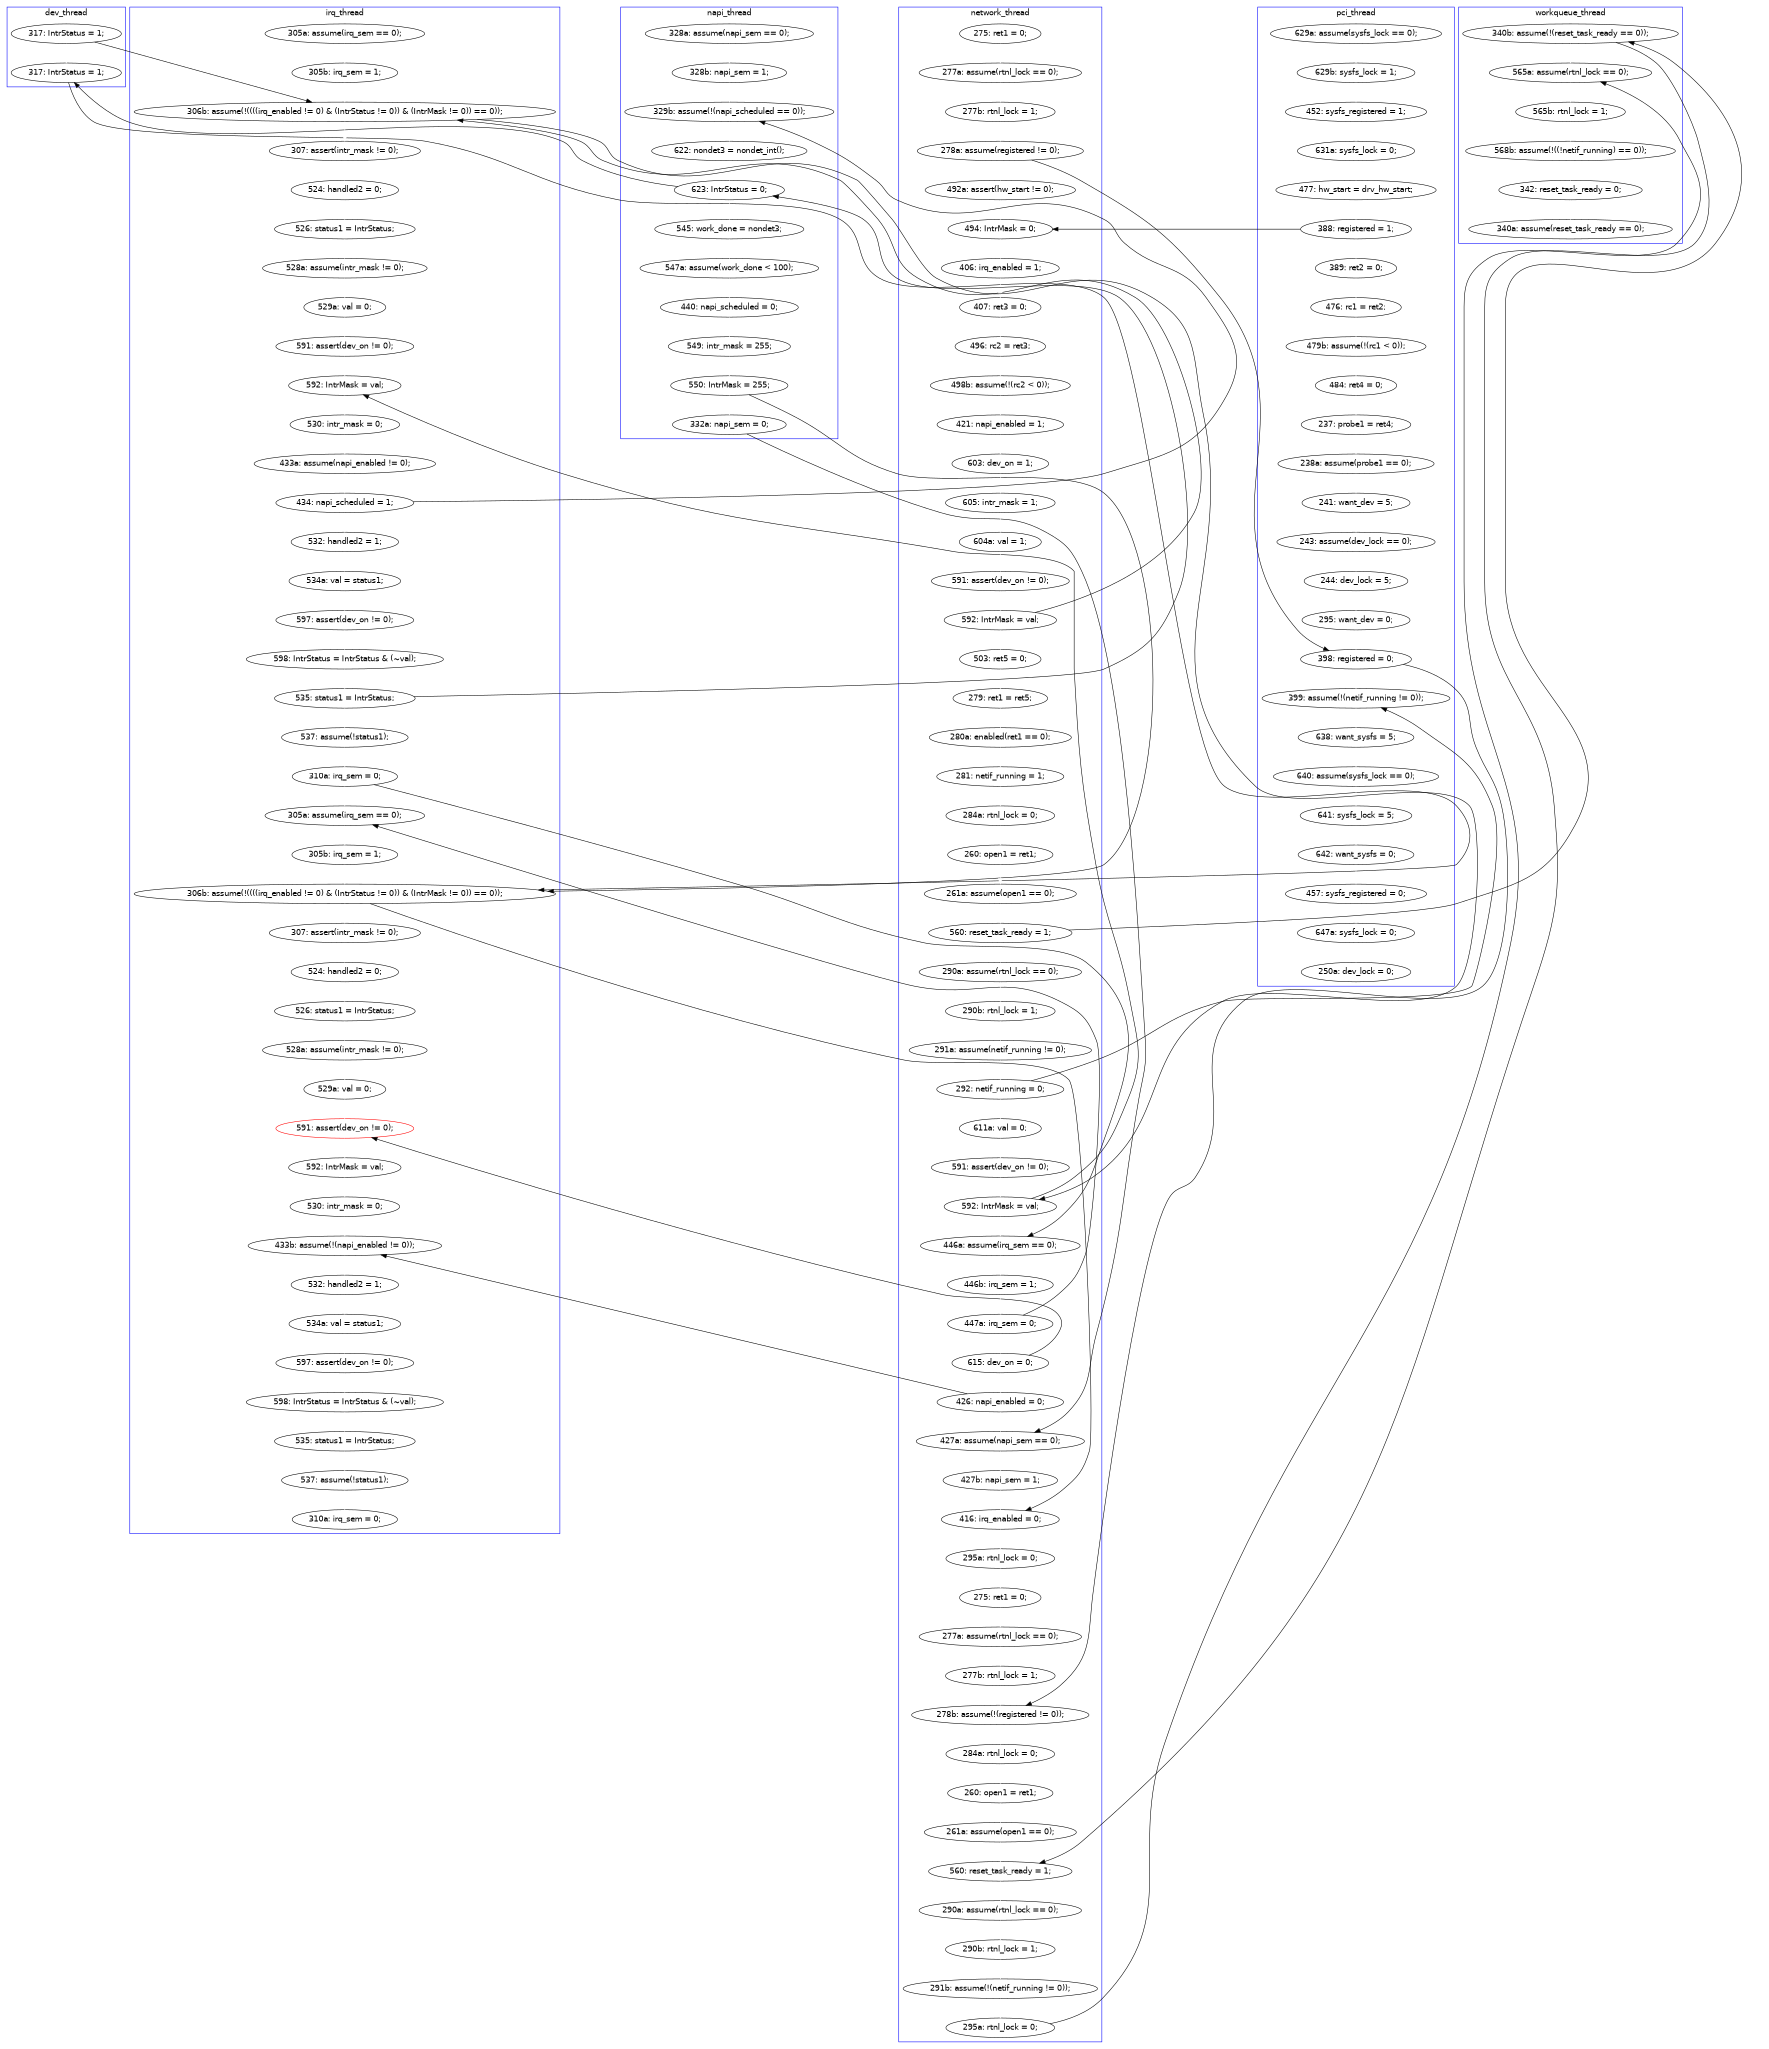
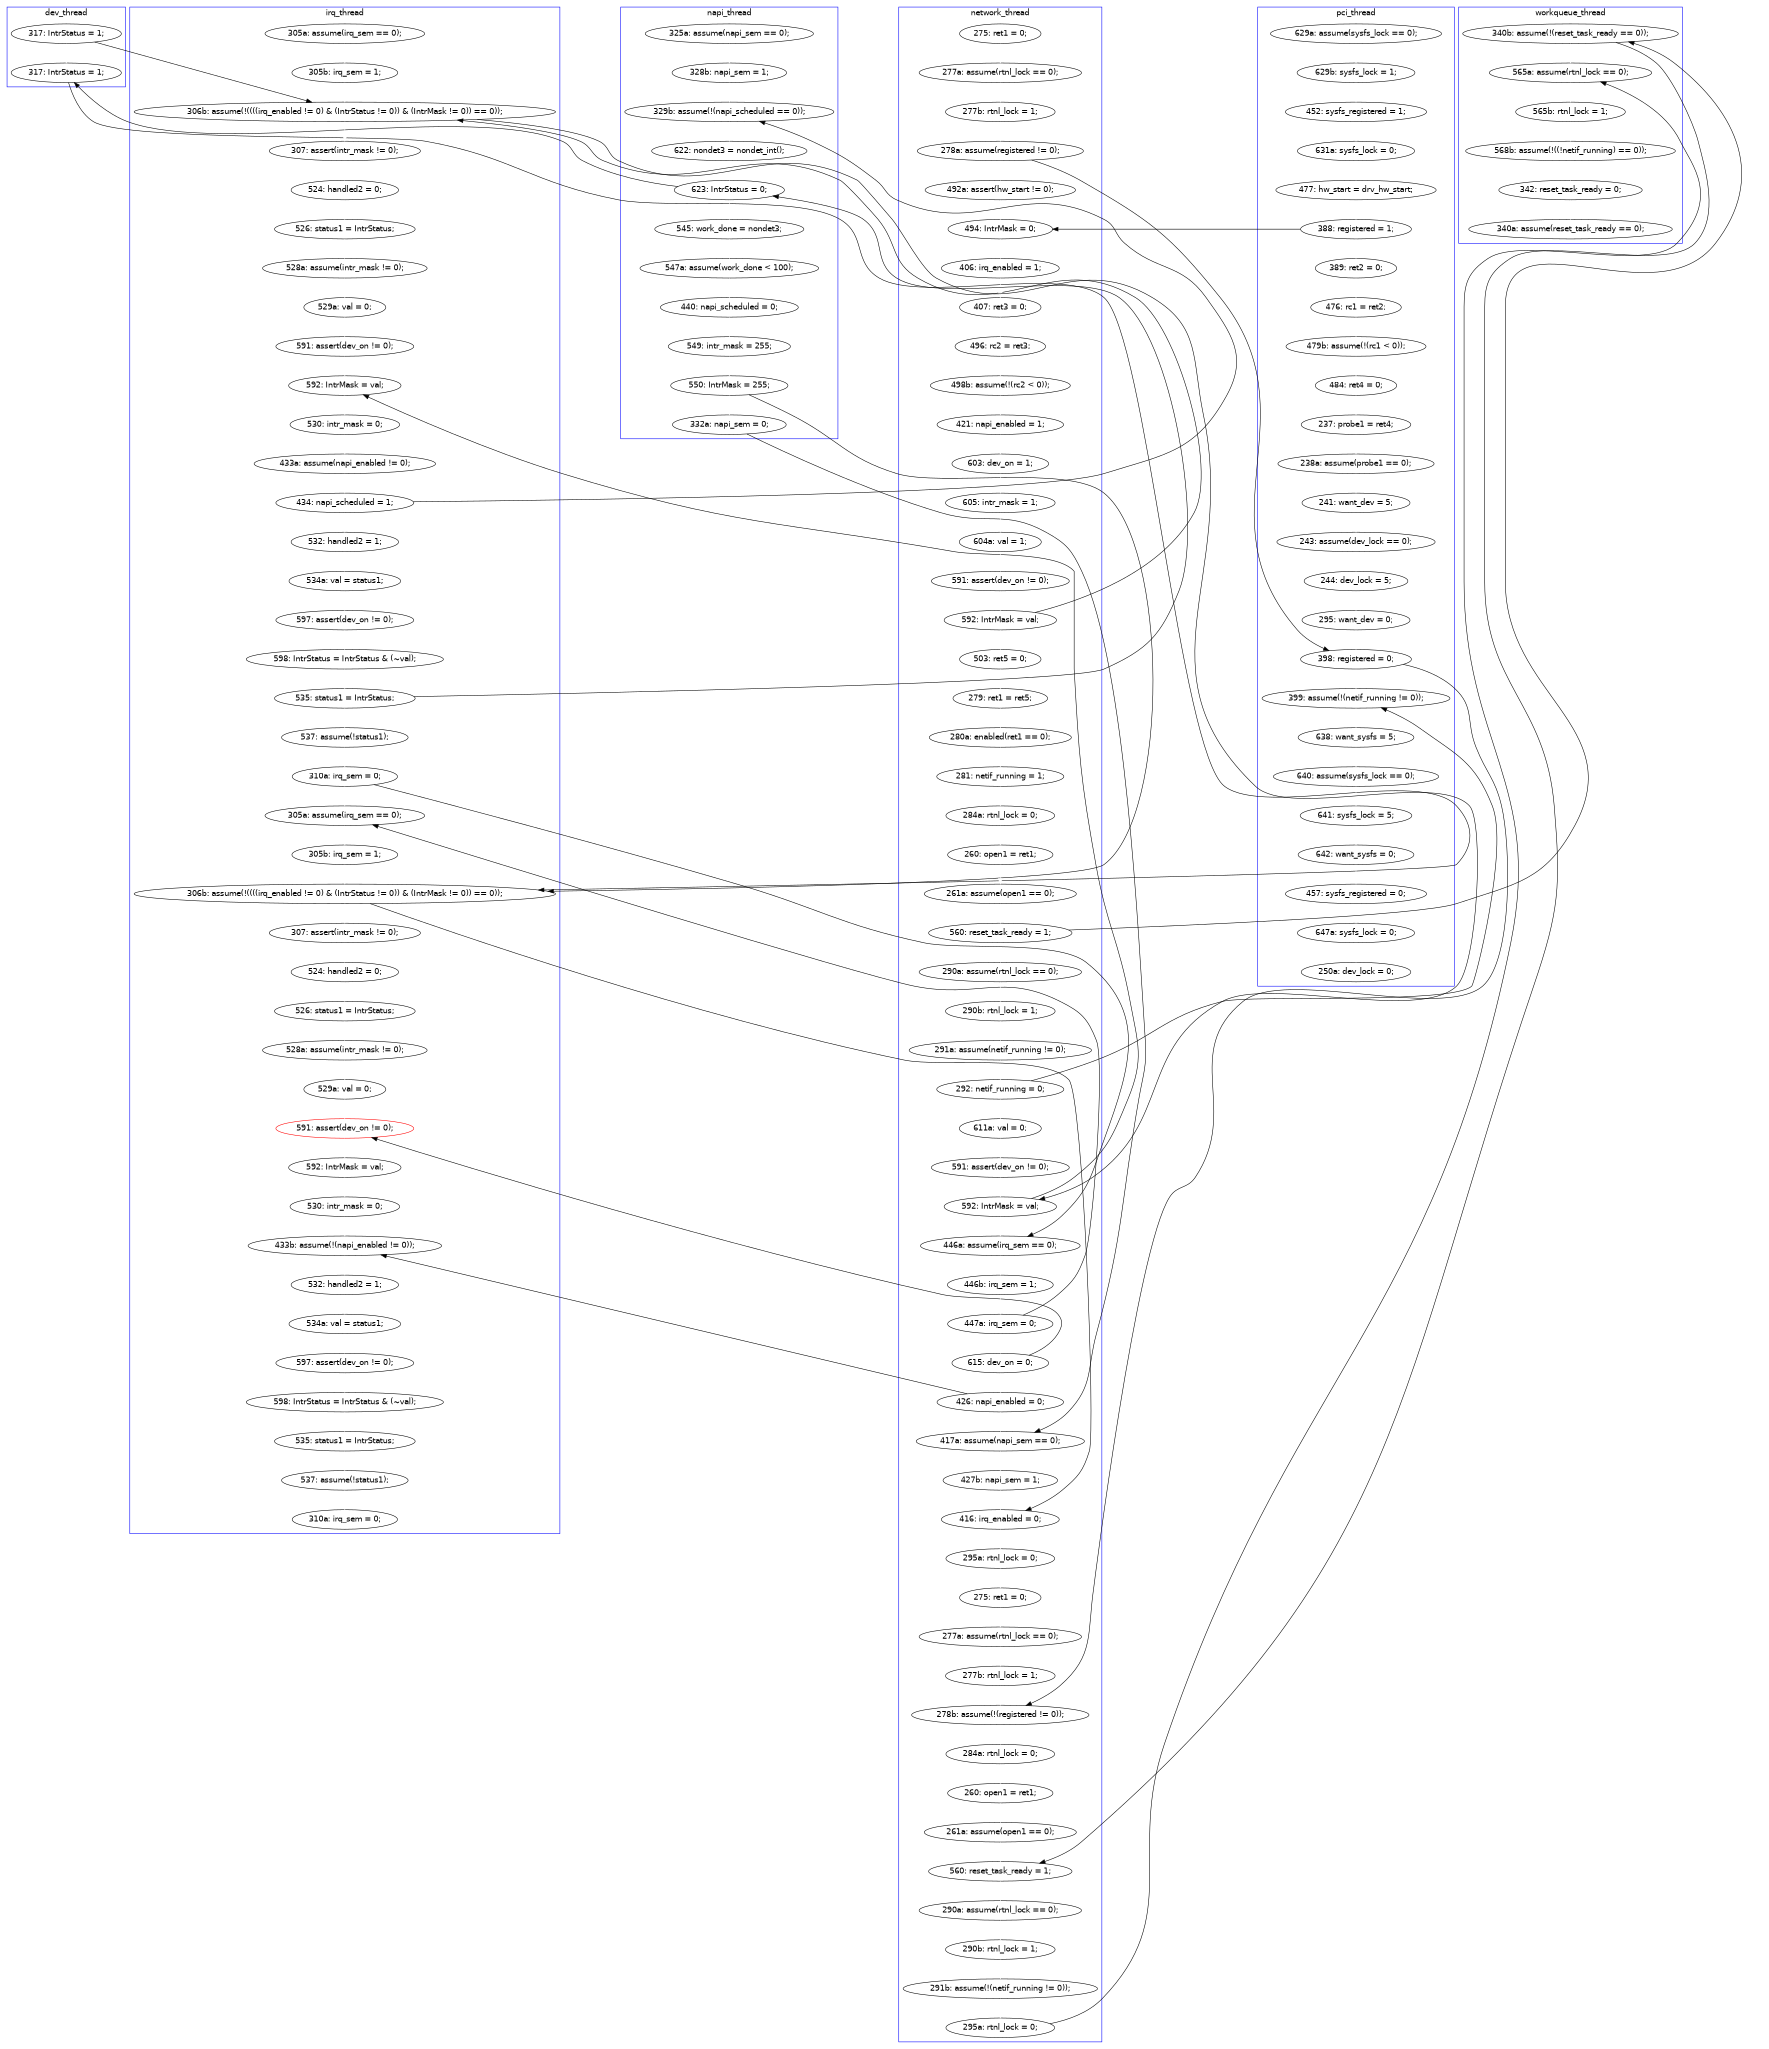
  digraph {
    fontname="DejaVu Sans"
    node [fontname="DejaVu Sans"]
    edge [color=white fontname="DejaVu Sans" style=solid]
    n1 [label="317: IntrStatus = 1;"]
    n2 [label="317: IntrStatus = 1;"]
    n3 [label="565b: rtnl_lock = 1;"]
    n4 [label="568b: assume(!((!netif_running) == 0));"]
    n5 [label="340b: assume(!(reset_task_ready == 0));"]
    n6 [label="342: reset_task_ready = 0;"]
    n7 [label="340a: assume(reset_task_ready == 0);"]
    n8 [label="565a: assume(rtnl_lock == 0);"]
    n9 [label="241: want_dev = 5;"]
    n10 [label="243: assume(dev_lock == 0);"]
    n11 [label="244: dev_lock = 5;"]
    n12 [label="399: assume(!(netif_running != 0));"]
    n13 [label="638: want_sysfs = 5;"]
    n14 [label="631a: sysfs_lock = 0;"]
    n15 [label="477: hw_start = drv_hw_start;"]
    n16 [label="457: sysfs_registered = 0;"]
    n17 [label="647a: sysfs_lock = 0;"]
    n18 [label="388: registered = 1;"]
    n19 [label="484: ret4 = 0;"]
    n20 [label="237: probe1 = ret4;"]
    n21 [label="238a: assume(probe1 == 0);"]
    n22 [label="295: want_dev = 0;"]
    n23 [label="398: registered = 0;"]
    n24 [label="476: rc1 = ret2;"]
    n25 [label="479b: assume(!(rc1 < 0));"]
    n26 [label="389: ret2 = 0;"]
    n27 [label="642: want_sysfs = 0;"]
    n28 [label="629b: sysfs_lock = 1;"]
    n29 [label="452: sysfs_registered = 1;"]
    n30 [label="629a: assume(sysfs_lock == 0);"]
    n31 [label="640: assume(sysfs_lock == 0);"]
    n32 [label="641: sysfs_lock = 5;"]
    n33 [label="250a: dev_lock = 0;"]
    n34 [label="332a: napi_sem = 0;"]
    n35 [label="622: nondet3 = nondet_int();"]
    n36 [label="623: IntrStatus = 0;"]
    n37 [label="550: IntrMask = 255;"]
    n38 [label="545: work_done = nondet3;"]
    n39 [label="547a: assume(work_done < 100);"]
    n40 [label="328b: napi_sem = 1;"]
    n41 [label="329b: assume(!(napi_scheduled == 0));"]
    n42 [label="440: napi_scheduled = 0;"]
    n43 [label="549: intr_mask = 255;"]
-   n44 [label="328a: assume(napi_sem == 0);"]
+   n44 [label="325a: assume(napi_sem == 0);"]
    n45 [label="447a: irq_sem = 0;"]
    n46 [label="615: dev_on = 0;"]
-   n47 [label="427a: assume(napi_sem == 0);"]
+   n47 [label="417a: assume(napi_sem == 0);"]
    n48 [label="560: reset_task_ready = 1;"]
    n49 [label="290a: assume(rtnl_lock == 0);"]
    n50 [label="611a: val = 0;"]
    n51 [label="591: assert(dev_on != 0);"]
    n52 [label="427b: napi_sem = 1;"]
    n53 [label="261a: assume(open1 == 0);"]
    n54 [label="560: reset_task_ready = 1;"]
    n55 [label="295a: rtnl_lock = 0;"]
    n56 [label="275: ret1 = 0;"]
    n57 [label="416: irq_enabled = 0;"]
    n58 [label="592: IntrMask = val;"]
    n59 [label="446a: assume(irq_sem == 0);"]
    n60 [label="496: rc2 = ret3;"]
    n61 [label="498b: assume(!(rc2 < 0));"]
    n62 [label="261a: assume(open1 == 0);"]
    n63 [label="277a: assume(rtnl_lock == 0);"]
    n64 [label="291a: assume(netif_running != 0);"]
    n65 [label="292: netif_running = 0;"]
    n66 [label="290b: rtnl_lock = 1;"]
    n67 [label="278a: assume(registered != 0);"]
    n68 [label="492a: assert(hw_start != 0);"]
    n69 [label="275: ret1 = 0;"]
    n70 [label="277a: assume(rtnl_lock == 0);"]
    n71 [label="426: napi_enabled = 0;"]
    n72 [label="604a: val = 1;"]
    n73 [label="591: assert(dev_on != 0);"]
    n74 [label="290a: assume(rtnl_lock == 0);"]
    n75 [label="592: IntrMask = val;"]
    n76 [label="494: IntrMask = 0;"]
    n77 [label="407: ret3 = 0;"]
    n78 [label="421: napi_enabled = 1;"]
    n79 [label="603: dev_on = 1;"]
    n80 [label="278b: assume(!(registered != 0));"]
    n81 [label="277b: rtnl_lock = 1;"]
    n82 [label="291b: assume(!(netif_running != 0));"]
    n83 [label="295a: rtnl_lock = 0;"]
    n84 [label="406: irq_enabled = 1;"]
    n85 [label="260: open1 = ret1;"]
    n86 [label="605: intr_mask = 1;"]
    n87 [label="503: ret5 = 0;"]
    n88 [label="277b: rtnl_lock = 1;"]
    n89 [label="290b: rtnl_lock = 1;"]
    n90 [label="284a: rtnl_lock = 0;"]
    n91 [label="446b: irq_sem = 1;"]
    n92 [label="279: ret1 = ret5;"]
    n93 [label="260: open1 = ret1;"]
    n94 [label="280a: enabled(ret1 == 0);"]
    n95 [label="281: netif_running = 1;"]
    n96 [label="284a: rtnl_lock = 0;"]
    n97 [label="307: assert(intr_mask != 0);"]
    n98 [label="524: handled2 = 0;"]
    n99 [label="528a: assume(intr_mask != 0);"]
    n100 [label="529a: val = 0;"]
    n101 [label="530: intr_mask = 0;"]
    n102 [label="433a: assume(napi_enabled != 0);"]
    n103 [label="534a: val = status1;"]
    n104 [label="597: assert(dev_on != 0);"]
    n105 [label="433b: assume(!(napi_enabled != 0));"]
    n106 [label="532: handled2 = 1;"]
    n107 [label="307: assert(intr_mask != 0);"]
    n108 [label="524: handled2 = 0;"]
    n109 [label="528a: assume(intr_mask != 0);"]
    n110 [label="529a: val = 0;"]
    n111 [label="537: assume(!status1);"]
    n112 [label="310a: irq_sem = 0;"]
    n113 [label="434: napi_scheduled = 1;"]
    n114 [label="592: IntrMask = val;"]
    n115 [label="532: handled2 = 1;"]
    n116 [label="534a: val = status1;"]
    n117 [label="306b: assume(!((((irq_enabled != 0) & (IntrStatus != 0)) & (IntrMask != 0)) == 0));"]
    n118 [label="305b: irq_sem = 1;"]
    n119 [label="306b: assume(!((((irq_enabled != 0) & (IntrStatus != 0)) & (IntrMask != 0)) == 0));"]
    n120 [label="597: assert(dev_on != 0);"]
    n121 [label="535: status1 = IntrStatus;"]
    n122 [label="592: IntrMask = val;"]
    n123 [label="530: intr_mask = 0;"]
    n124 [label="526: status1 = IntrStatus;"]
    n125 [label="535: status1 = IntrStatus;"]
    n126 [label="537: assume(!status1);"]
    n127 [label="598: IntrStatus = IntrStatus & (~val);"]
    n128 [label="305b: irq_sem = 1;"]
    n129 [label="310a: irq_sem = 0;"]
    n130 [label="305a: assume(irq_sem == 0);"]
    n131 [color=red label="591: assert(dev_on != 0);"]
    n132 [label="591: assert(dev_on != 0);"]
    n133 [label="526: status1 = IntrStatus;"]
    n134 [label="598: IntrStatus = IntrStatus & (~val);"]
    n135 [label="305a: assume(irq_sem == 0);"]
    subgraph cluster_1 {
      color=blue
      label=dev_thread
      n1
      n2
    }
    subgraph cluster_2 {
      color=blue
      label=workqueue_thread
      n3
      n4
      n5
      n6
      n7
      n8
    }
    subgraph cluster_3 {
      color=blue
      label=pci_thread
      n9
      n10
      n11
      n12
      n13
      n14
      n15
      n16
      n17
      n18
      n19
      n20
      n21
      n22
      n23
      n24
      n25
      n26
      n27
      n28
      n29
      n30
      n31
      n32
      n33
    }
    subgraph cluster_4 {
      color=blue
      label=napi_thread
      n34
      n35
      n36
      n37
      n38
      n39
      n40
      n41
      n42
      n43
      n44
    }
    subgraph cluster_5 {
      color=blue
      label=network_thread
      n45
      n46
      n47
      n48
      n49
      n50
      n51
      n52
      n53
      n54
      n55
      n56
      n57
      n58
      n59
      n60
      n61
      n62
      n63
      n64
      n65
      n66
      n67
      n68
      n69
      n70
      n71
      n72
      n73
      n74
      n75
      n76
      n77
      n78
      n79
      n80
      n81
      n82
      n83
      n84
      n85
      n86
      n87
      n88
      n89
      n90
      n91
      n92
      n93
      n94
      n95
      n96
    }
    subgraph cluster_6 {
      color=blue
      label=irq_thread
      n97
      n98
      n99
      n100
      n101
      n102
      n103
      n104
      n105
      n106
      n107
      n108
      n109
      n110
      n111
      n112
      n113
      n114
      n115
      n116
      n117
      n118
      n119
      n120
      n121
      n122
      n123
      n124
      n125
      n126
      n127
      n128
      n129
      n130
      n131
      n132
      n133
      n134
      n135
    }
    n1 -> n2
    n1 -> n117 [color=black constraint=false]
    n2 -> n119 [color=black constraint=false]
    n3 -> n4
    n4 -> n6
    n5 -> n8
    n5 -> n54 [color=black constraint=false]
    n6 -> n7
    n8 -> n3
    n9 -> n10
    n10 -> n11
    n11 -> n22
    n12 -> n13
    n13 -> n31
    n14 -> n15
    n15 -> n18
    n16 -> n17
    n17 -> n33
    n18 -> n26
    n18 -> n76 [color=black constraint=false]
    n19 -> n20
    n20 -> n21
    n21 -> n9
    n22 -> n23
    n23 -> n12
    n23 -> n80 [color=black constraint=false]
    n24 -> n25
    n25 -> n19
    n26 -> n24
    n27 -> n16
    n28 -> n29
    n29 -> n14
    n30 -> n28
    n31 -> n32
    n32 -> n27
    n34 -> n47 [color=black constraint=false]
    n35 -> n36
    n36 -> n2 [color=black constraint=false]
    n36 -> n38
    n37 -> n34
    n37 -> n119 [color=black constraint=false]
    n38 -> n39
    n39 -> n42
    n40 -> n41
    n41 -> n35
    n42 -> n43
    n43 -> n37
    n44 -> n40
    n45 -> n46
    n45 -> n130 [color=black constraint=false]
    n46 -> n71
    n46 -> n131 [color=black constraint=false]
    n47 -> n52
    n48 -> n5 [color=black constraint=false]
    n48 -> n49
    n49 -> n66
    n50 -> n51
    n51 -> n58
    n52 -> n57
    n53 -> n54
    n54 -> n74
    n55 -> n56
    n56 -> n63
    n57 -> n55
    n58 -> n59
    n58 -> n114 [color=black constraint=false]
    n59 -> n91
    n60 -> n61
    n61 -> n78
    n62 -> n48
    n63 -> n81
    n64 -> n65
    n65 -> n12 [color=black constraint=false]
    n65 -> n50
    n66 -> n64
    n67 -> n23 [color=black constraint=false]
    n67 -> n68
    n68 -> n76
    n69 -> n70
    n70 -> n88
    n71 -> n47
    n71 -> n105 [color=black constraint=false]
    n72 -> n73
    n73 -> n75
    n74 -> n89
    n75 -> n87
    n75 -> n117 [color=black constraint=false]
    n76 -> n84
    n77 -> n60
    n78 -> n79
    n79 -> n86
    n80 -> n90
    n81 -> n80
    n82 -> n83
    n83 -> n8 [color=black constraint=false]
    n84 -> n77
    n85 -> n53
    n86 -> n72
    n87 -> n92
    n88 -> n67
    n89 -> n82
    n90 -> n85
    n91 -> n45
    n92 -> n94
    n93 -> n62
    n94 -> n95
    n95 -> n96
    n96 -> n93
    n97 -> n98
    n98 -> n133
    n99 -> n100
    n100 -> n132
    n101 -> n102
    n102 -> n113
    n103 -> n104
    n104 -> n127
    n105 -> n106
    n106 -> n103
    n107 -> n108
    n108 -> n124
    n109 -> n110
    n110 -> n131
    n111 -> n112
    n113 -> n41 [color=black constraint=false]
    n113 -> n115
    n114 -> n101
    n115 -> n116
    n116 -> n120
    n117 -> n58 [color=black constraint=false]
    n117 -> n107
    n118 -> n119
    n119 -> n57 [color=black constraint=false]
    n119 -> n97
    n120 -> n134
    n121 -> n111
    n122 -> n123
    n123 -> n105
    n124 -> n99
    n125 -> n36 [color=black constraint=false]
    n125 -> n126
    n126 -> n129
    n127 -> n121
    n128 -> n117
    n129 -> n59 [color=black constraint=false]
    n129 -> n130
    n130 -> n118
    n131 -> n122
    n132 -> n114
    n133 -> n109
    n134 -> n125
    n135 -> n128
  }
